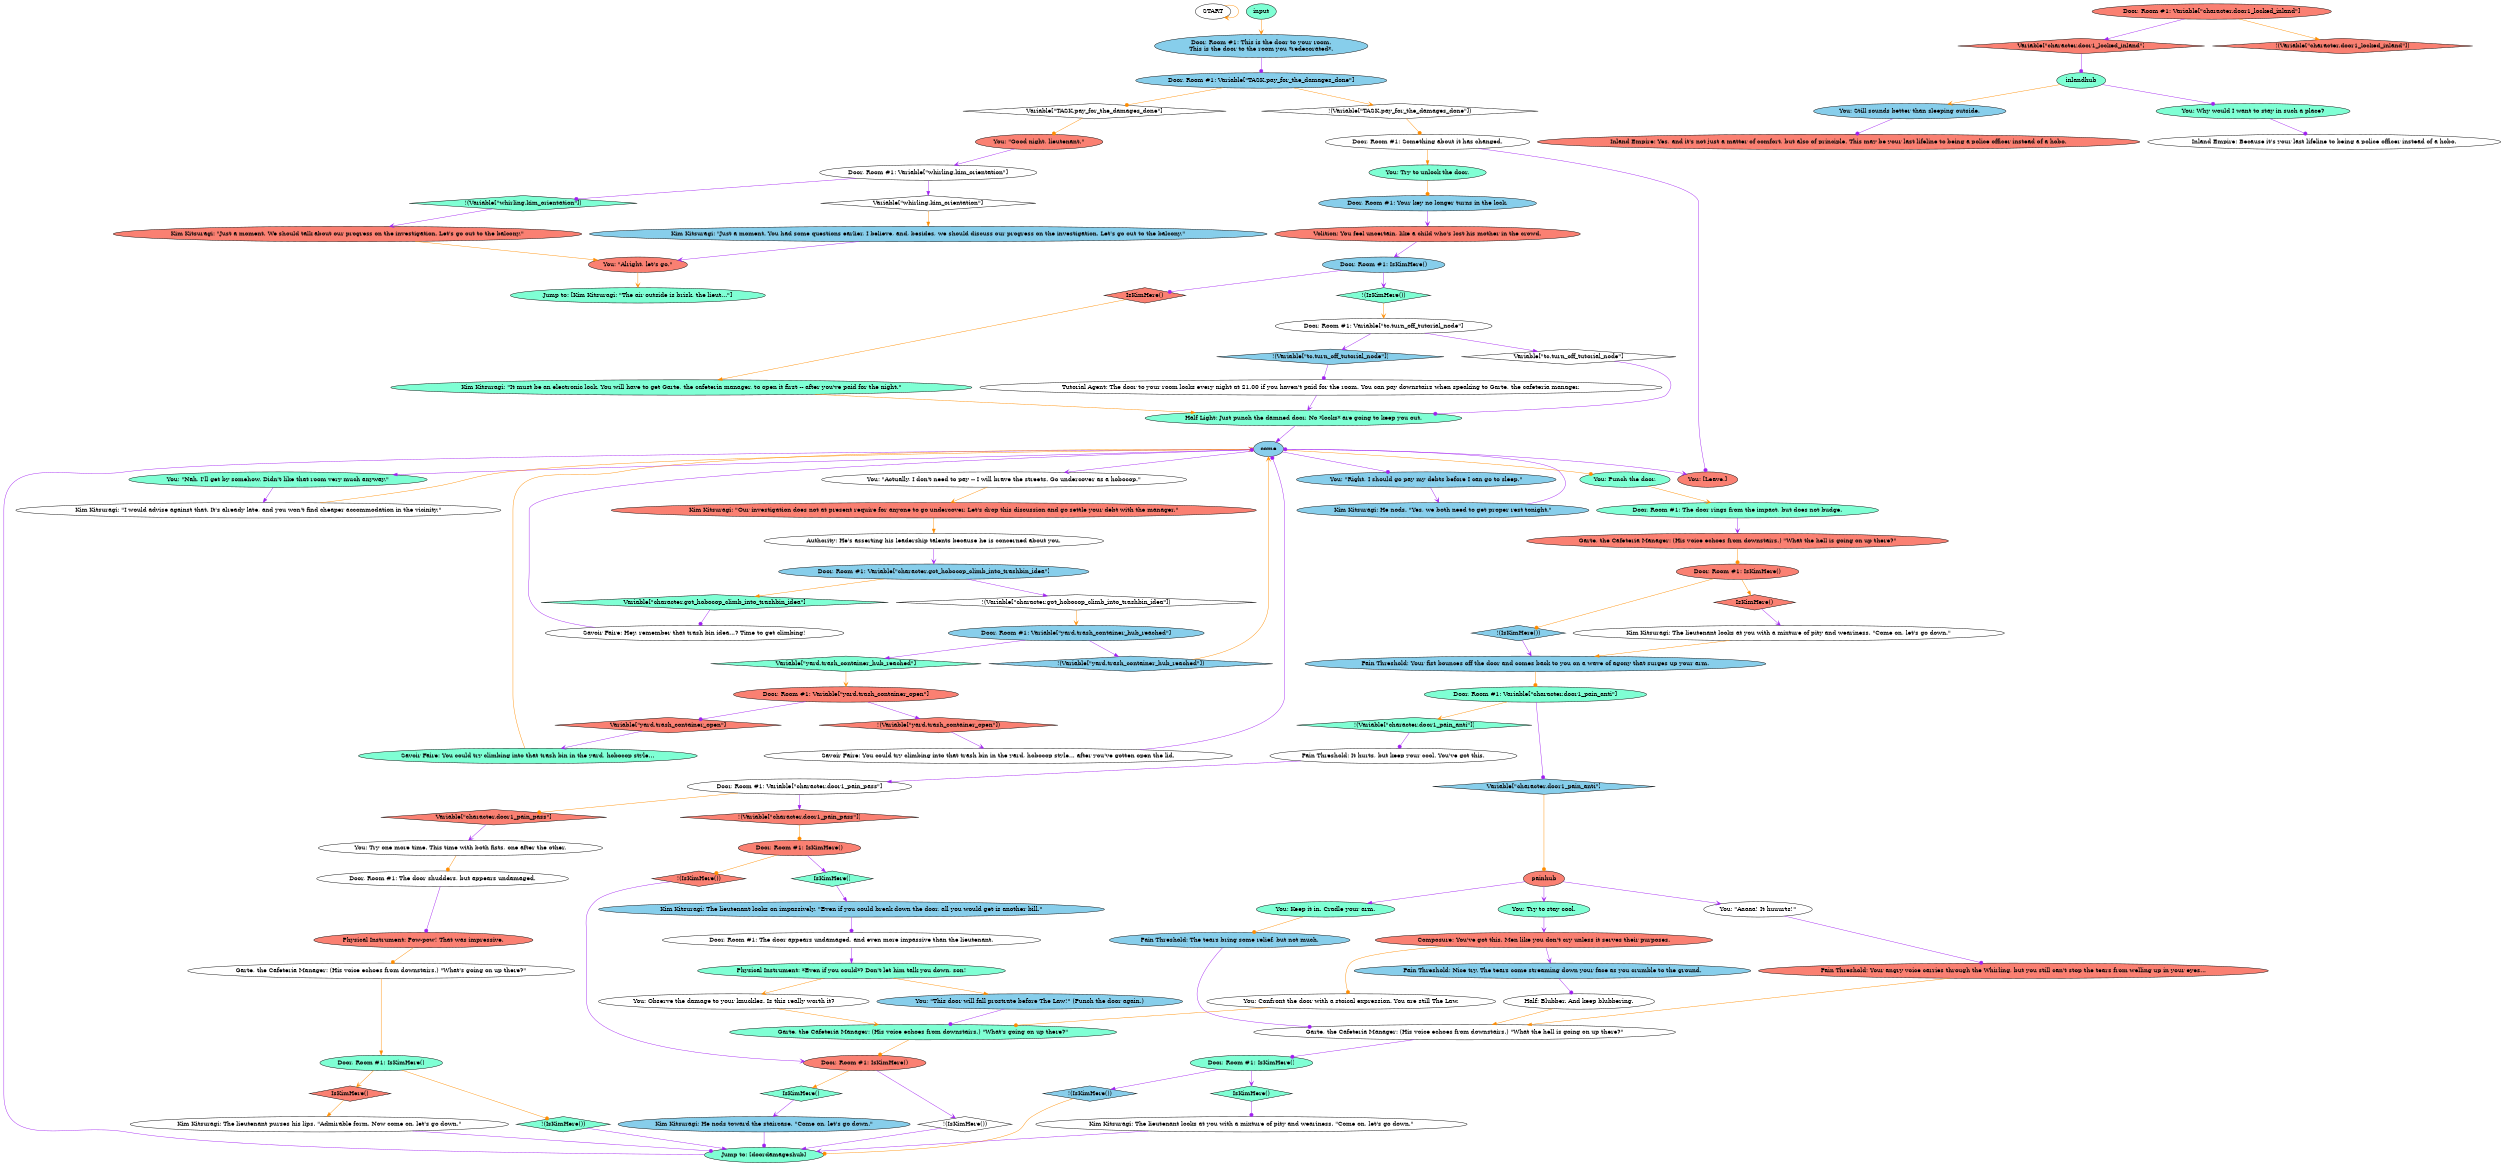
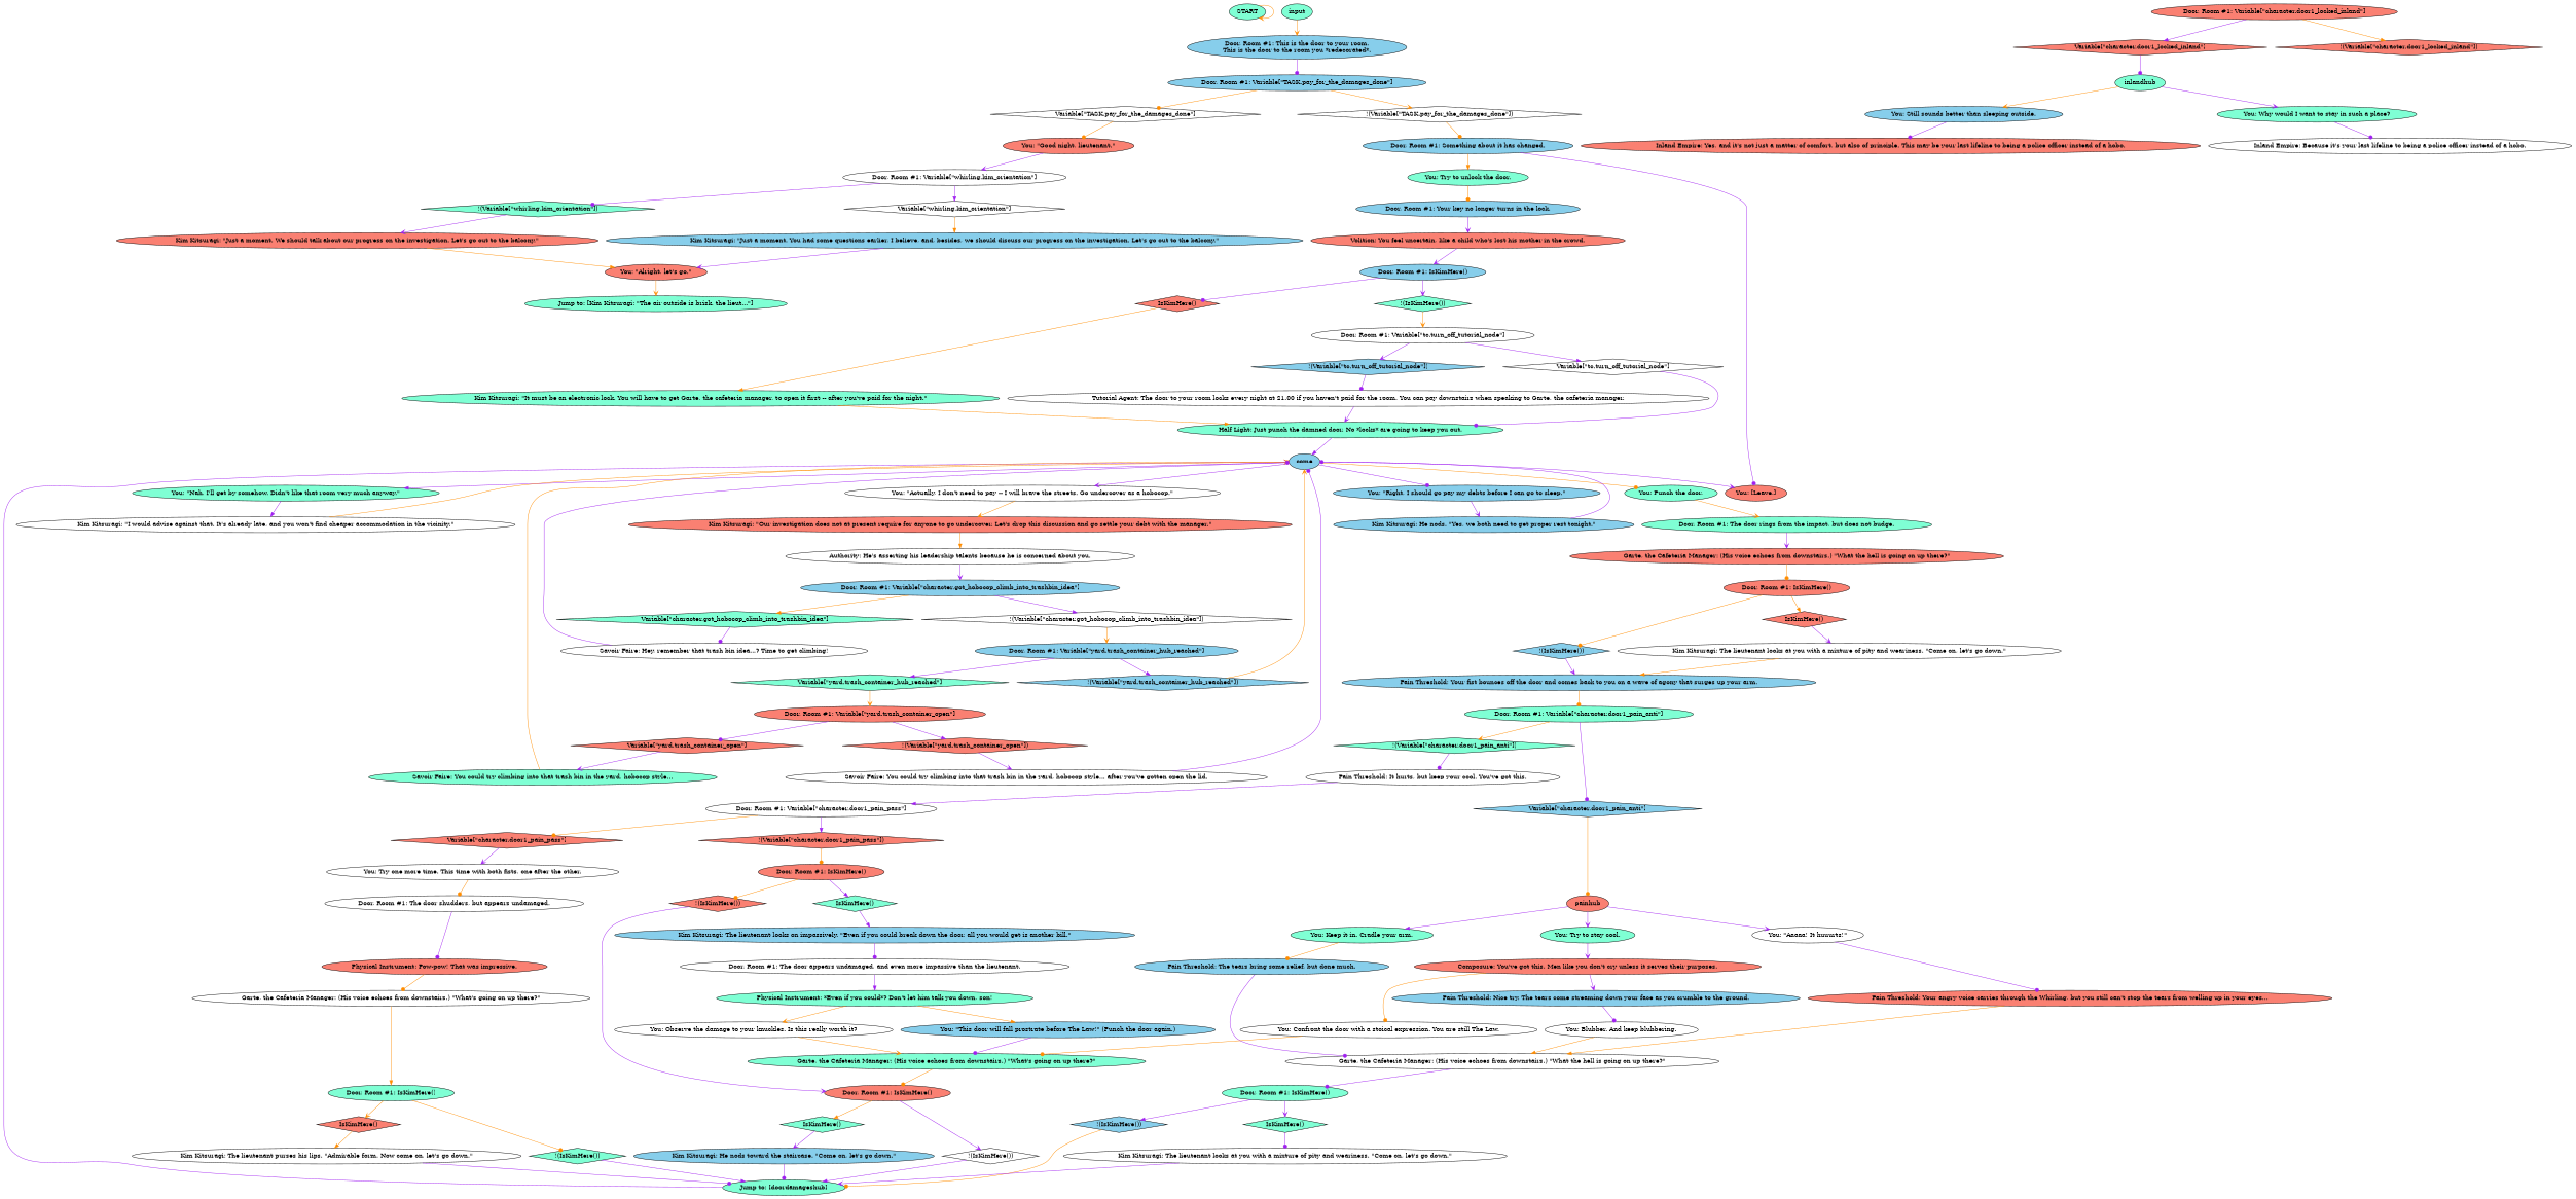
  digraph {
    node [fillcolor=aquamarine style=filled]
    edge [arrowhead=dot color=purple]
-   n1 [fillcolor=white label=START]
+   n1 [label=START]
    n2 [label=input]
    n3 [fillcolor=skyblue label="Door, Room #1: This is the door to your room.\nThis is the door to the room you *redecorated*."]
    n4 [fillcolor=skyblue label="Door, Room #1: Variable[\"TASK.pay_for_the_damages_done\"]"]
    n5 [fillcolor=white label="You: \"Aaaaa! It huuurts!\""]
    n6 [fillcolor=salmon label="Pain Threshold: Your angry voice carries through the Whirling, but you still can't stop the tears from welling up in your eyes..."]
    n7 [fillcolor=white label="Garte, the Cafeteria Manager: (His voice echoes from downstairs.) \"What the hell is going on up there?\""]
    n8 [fillcolor=skyblue label="Pain Threshold: Nice try. The tears come streaming down your face as you crumble to the ground."]
-   n9 [fillcolor=white label="Half: Blubber. And keep blubbering."]
-   n10 [fillcolor=skyblue label="Pain Threshold: The tears bring some relief, but not much."]
+   n9 [fillcolor=white label="You: Blubber. And keep blubbering."]
+   n10 [fillcolor=skyblue label="Pain Threshold: The tears bring some relief, but done much."]
    n11 [label="Door, Room #1: IsKimHere()"]
    n12 [label="Door, Room #1: Variable[\"character.door1_pain_anti\"]"]
    n13 [fillcolor=skyblue label="Variable[\"character.door1_pain_anti\"]" shape=diamond]
    n14 [label="!(Variable[\"character.door1_pain_anti\"])" shape=diamond]
    n15 [fillcolor=salmon label=painhub]
    n16 [fillcolor=white label="Pain Threshold: It hurts, but keep your cool. You've got this."]
    n17 [label="You: Try to stay cool."]
    n18 [label="You: Keep it in. Cradle your arm."]
    n19 [fillcolor=white label="Door, Room #1: Variable[\"character.door1_pain_pass\"]"]
    n20 [fillcolor=skyblue label="Kim Kitsuragi: He nods toward the staircase. \"Come on, let's go down.\""]
    n21 [label="Jump to: [doordamageshub]"]
    n22 [fillcolor=skyblue label=come]
    n23 [label="Kim Kitsuragi: \"It must be an electronic lock. You will have to get Garte, the cafeteria manager, to open it first -- after you've paid for the night.\""]
    n24 [label="Half Light: Just punch the damned door. No *locks* are going to keep you out."]
    n25 [fillcolor=salmon label="Variable[\"character.door1_pain_pass\"]" shape=diamond]
    n26 [fillcolor=salmon label="!(Variable[\"character.door1_pain_pass\"])" shape=diamond]
    n27 [fillcolor=white label="You: Try one more time. This time with both fists, one after the other."]
    n28 [fillcolor=salmon label="Door, Room #1: IsKimHere()"]
    n29 [fillcolor=white label="Door, Room #1: The door shudders, but appears undamaged."]
    n30 [label="IsKimHere()" shape=diamond]
    n31 [fillcolor=salmon label="!(IsKimHere())" shape=diamond]
    n32 [fillcolor=skyblue label="Door, Room #1: IsKimHere()"]
    n33 [fillcolor=salmon label="IsKimHere()" shape=diamond]
    n34 [label="!(IsKimHere())" shape=diamond]
    n35 [fillcolor=white label="Door, Room #1: Variable[\"tc.turn_off_tutorial_node\"]"]
    n36 [fillcolor=white label="Variable[\"tc.turn_off_tutorial_node\"]" shape=diamond]
    n37 [fillcolor=skyblue label="!(Variable[\"tc.turn_off_tutorial_node\"])" shape=diamond]
    n38 [fillcolor=salmon label="Kim Kitsuragi: \"Just a moment. We should talk about our progress on the investigation. Let's go out to the balcony.\""]
    n39 [fillcolor=salmon label="You: \"Alright, let's go.\""]
    n40 [label="Jump to: [Kim Kitsuragi: \"The air outside is brisk, the lieut...\"]"]
    n41 [label=inlandhub]
    n42 [fillcolor=skyblue label="You: Still sounds better than sleeping outside."]
    n43 [label="You: Why would I want to stay in such a place?"]
    n44 [fillcolor=salmon label="Inland Empire: Yes, and it's not just a matter of comfort, but also of principle. This may be your last lifeline to being a police officer instead of a hobo."]
    n45 [fillcolor=white label="Inland Empire: Because it's your last lifeline to being a police officer instead of a hobo."]
    n46 [label="IsKimHere()" shape=diamond]
    n47 [fillcolor=skyblue label="!(IsKimHere())" shape=diamond]
    n48 [fillcolor=salmon label="Door, Room #1: IsKimHere()"]
    n49 [label="IsKimHere()" shape=diamond]
    n50 [fillcolor=white label="!(IsKimHere())" shape=diamond]
    n51 [fillcolor=skyblue label="Kim Kitsuragi: The lieutenant looks on impassively. \"Even if you could break down the door, all you would get is another bill.\""]
    n52 [fillcolor=white label="Door, Room #1: The door appears undamaged, and even more impassive than the lieutenant."]
    n53 [fillcolor=white label="Savoir Faire: You could try climbing into that trash bin in the yard, hobocop style... after you've gotten open the lid."]
    n54 [label="You: \"Nah, I'll get by somehow. Didn't like that room very much anyway.\""]
    n55 [fillcolor=white label="You: \"Actually, I don't need to pay -- I will brave the streets. Go undercover as a hobocop.\""]
    n56 [fillcolor=salmon label="You: [Leave.]"]
    n57 [fillcolor=skyblue label="You: \"Right, I should go pay my debts before I can go to sleep.\""]
    n58 [label="You: Punch the door."]
    n59 [fillcolor=white label="Tutorial Agent: The door to your room locks every night at 21.00 if you haven't paid for the room. You can pay downstairs when speaking to Garte, the cafeteria manager."]
    n60 [label="You: Try to unlock the door."]
    n61 [fillcolor=skyblue label="Door, Room #1: Your key no longer turns in the lock."]
    n62 [fillcolor=salmon label="Volition: You feel uncertain, like a child who's lost his mother in the crowd."]
    n63 [fillcolor=white label="Kim Kitsuragi: \"I would advise against that. It's already late, and you won't find cheaper accommodation in the vicinity.\""]
    n64 [fillcolor=white label="Authority: He's asserting his leadership talents because he is concerned about you."]
    n65 [fillcolor=skyblue label="Door, Room #1: Variable[\"character.got_hobocop_climb_into_trashbin_idea\"]"]
    n66 [label="Variable[\"character.got_hobocop_climb_into_trashbin_idea\"]" shape=diamond]
    n67 [fillcolor=white label="!(Variable[\"character.got_hobocop_climb_into_trashbin_idea\"])" shape=diamond]
    n68 [fillcolor=skyblue label="You: \"This door will fall prostrate before The Law!\" (Punch the door again.)"]
    n69 [label="Garte, the Cafeteria Manager: (His voice echoes from downstairs.) \"What's going on up there?\""]
    n70 [fillcolor=white label="Kim Kitsuragi: The lieutenant purses his lips. \"Admirable form. Now come on, let's go down.\""]
    n71 [fillcolor=white label="Variable[\"TASK.pay_for_the_damages_done\"]" shape=diamond]
    n72 [fillcolor=white label="!(Variable[\"TASK.pay_for_the_damages_done\"])" shape=diamond]
    n73 [fillcolor=salmon label="You: \"Good night, lieutenant.\""]
-   n74 [fillcolor=white label="Door, Room #1: Something about it has changed."]
+   n74 [fillcolor=skyblue label="Door, Room #1: Something about it has changed."]
    n75 [fillcolor=white label="Door, Room #1: Variable[\"whirling.kim_orientation\"]"]
    n76 [label="Door, Room #1: The door rings from the impact, but does not budge."]
    n77 [fillcolor=salmon label="Garte, the Cafeteria Manager: (His voice echoes from downstairs.) \"What the hell is going on up there?\""]
    n78 [fillcolor=salmon label="Door, Room #1: IsKimHere()"]
    n79 [fillcolor=salmon label="Physical Instrument: Pow-pow! That was impressive."]
    n80 [fillcolor=white label="Garte, the Cafeteria Manager: (His voice echoes from downstairs.) \"What's going on up there?\""]
    n81 [label="Door, Room #1: IsKimHere()"]
    n82 [fillcolor=salmon label="IsKimHere()" shape=diamond]
    n83 [label="!(IsKimHere())" shape=diamond]
    n84 [fillcolor=white label="Variable[\"whirling.kim_orientation\"]" shape=diamond]
    n85 [label="!(Variable[\"whirling.kim_orientation\"])" shape=diamond]
    n86 [fillcolor=skyblue label="Kim Kitsuragi: \"Just a moment. You had some questions earlier, I believe, and, besides, we should discuss our progress on the investigation. Let's go out to the balcony.\""]
    n87 [label="Savoir Faire: You could try climbing into that trash bin in the yard, hobocop style..."]
    n88 [fillcolor=salmon label="Composure: You've got this. Men like you don't cry unless it serves their purposes."]
    n89 [fillcolor=white label="You: Confront the door with a stoical expression. You are still The Law."]
    n90 [fillcolor=salmon label="Kim Kitsuragi: \"Our investigation does not at present require for anyone to go undercover. Let's drop this discussion and go settle your debt with the manager.\""]
    n91 [label="Physical Instrument: *Even if you could*? Don't let him talk you down, son!"]
    n92 [fillcolor=white label="You: Observe the damage to your knuckles. Is this really worth it?"]
    n93 [fillcolor=skyblue label="Kim Kitsuragi: He nods. \"Yes, we both need to get proper rest tonight.\""]
    n94 [fillcolor=white label="Savoir Faire: Hey, remember that trash bin idea...? Time to get climbing!"]
    n95 [fillcolor=white label="Kim Kitsuragi: The lieutenant looks at you with a mixture of pity and weariness. \"Come on, let's go down.\""]
    n96 [fillcolor=salmon label="IsKimHere()" shape=diamond]
    n97 [fillcolor=skyblue label="!(IsKimHere())" shape=diamond]
    n98 [fillcolor=white label="Kim Kitsuragi: The lieutenant looks at you with a mixture of pity and weariness. \"Come on, let's go down.\""]
    n99 [fillcolor=skyblue label="Pain Threshold: Your fist bounces off the door and comes back to you on a wave of agony that surges up your arm."]
    n100 [fillcolor=skyblue label="Door, Room #1: Variable[\"yard.trash_container_hub_reached\"]"]
    n101 [label="Variable[\"yard.trash_container_hub_reached\"]" shape=diamond]
    n102 [fillcolor=skyblue label="!(Variable[\"yard.trash_container_hub_reached\"])" shape=diamond]
    n103 [fillcolor=salmon label="Door, Room #1: Variable[\"yard.trash_container_open\"]"]
    n104 [fillcolor=salmon label="Variable[\"yard.trash_container_open\"]" shape=diamond]
    n105 [fillcolor=salmon label="!(Variable[\"yard.trash_container_open\"])" shape=diamond]
    n106 [fillcolor=salmon label="Door, Room #1: Variable[\"character.door1_locked_inland\"]"]
    n107 [fillcolor=salmon label="Variable[\"character.door1_locked_inland\"]" shape=diamond]
    n108 [fillcolor=salmon label="!(Variable[\"character.door1_locked_inland\"])" shape=diamond]
    n1 -> n1 [arrowhead=vee color=darkorange]
    n2 -> n3 [arrowhead=vee color=darkorange]
    n3 -> n4
    n4 -> n71 [color=darkorange]
    n4 -> n72 [arrowhead=vee color=darkorange]
    n5 -> n6
    n6 -> n7 [arrowhead=normal color=darkorange]
    n7 -> n11
    n8 -> n9
    n9 -> n7 [arrowhead=normal color=darkorange]
    n10 -> n7
    n11 -> n46 [arrowhead=vee]
    n11 -> n47 [arrowhead=normal]
    n12 -> n13
    n12 -> n14 [arrowhead=vee color=darkorange]
    n13 -> n15 [color=darkorange]
    n14 -> n16
    n15 -> n5 [arrowhead=vee]
    n15 -> n17 [arrowhead=vee]
    n15 -> n18 [arrowhead=normal]
    n16 -> n19 [arrowhead=normal]
    n17 -> n88 [arrowhead=vee]
    n18 -> n10 [color=darkorange]
    n19 -> n25 [color=darkorange]
    n19 -> n26 [arrowhead=normal]
    n20 -> n21
    n21 -> n22 [arrowhead=vee]
    n22 -> n54 [arrowhead=normal]
    n22 -> n55 [arrowhead=vee]
    n22 -> n56 [arrowhead=vee]
    n22 -> n57
    n22 -> n58 [color=darkorange]
    n23 -> n24 [arrowhead=normal color=darkorange]
    n24 -> n22 [arrowhead=normal]
    n25 -> n27 [arrowhead=vee]
    n26 -> n28 [color=darkorange]
    n27 -> n29 [color=darkorange]
    n28 -> n30 [arrowhead=normal]
    n28 -> n31 [color=darkorange]
    n29 -> n79
    n30 -> n51 [arrowhead=normal]
    n31 -> n48 [arrowhead=vee]
    n32 -> n33
    n32 -> n34 [arrowhead=vee]
    n33 -> n23 [arrowhead=normal color=darkorange]
    n34 -> n35 [arrowhead=vee color=darkorange]
    n35 -> n36 [arrowhead=normal]
    n35 -> n37 [arrowhead=vee]
    n36 -> n24
    n37 -> n59
    n38 -> n39 [arrowhead=normal color=darkorange]
    n39 -> n40 [arrowhead=vee color=darkorange]
    n41 -> n42 [arrowhead=vee color=darkorange]
-   n41 -> n43
+   n41 -> n43 [arrowhead=vee]
    n42 -> n44
    n43 -> n45
    n46 -> n95
    n47 -> n21 [color=darkorange]
    n48 -> n49 [arrowhead=normal color=darkorange]
    n48 -> n50 [arrowhead=vee]
    n49 -> n20 [arrowhead=vee]
    n50 -> n21 [arrowhead=normal]
    n51 -> n52
    n52 -> n91 [arrowhead=normal]
    n53 -> n22
    n54 -> n63 [arrowhead=normal]
    n55 -> n90 [arrowhead=vee color=darkorange]
    n57 -> n93 [arrowhead=vee]
    n58 -> n76 [arrowhead=vee color=darkorange]
    n59 -> n24 [arrowhead=vee]
    n60 -> n61 [color=darkorange]
    n61 -> n62 [arrowhead=vee]
    n62 -> n32 [arrowhead=vee]
    n63 -> n22 [color=darkorange]
    n64 -> n65 [arrowhead=vee]
    n65 -> n66 [arrowhead=normal color=darkorange]
    n65 -> n67 [arrowhead=normal]
    n66 -> n94
    n67 -> n100 [arrowhead=vee color=darkorange]
    n68 -> n69
    n69 -> n48 [color=darkorange]
    n70 -> n21
    n71 -> n73 [color=darkorange]
    n72 -> n74 [color=darkorange]
    n73 -> n75 [arrowhead=vee]
    n74 -> n56
    n74 -> n60 [arrowhead=normal color=darkorange]
    n75 -> n84 [arrowhead=normal]
    n75 -> n85
    n76 -> n77 [arrowhead=vee]
    n77 -> n78 [color=darkorange]
    n78 -> n96 [arrowhead=normal color=darkorange]
    n78 -> n97 [color=darkorange]
    n79 -> n80 [color=darkorange]
    n80 -> n81 [arrowhead=normal color=darkorange]
    n81 -> n82 [arrowhead=vee color=darkorange]
    n81 -> n83 [color=darkorange]
    n82 -> n70 [arrowhead=normal color=darkorange]
    n83 -> n21 [arrowhead=normal]
    n84 -> n86 [arrowhead=normal color=darkorange]
    n85 -> n38 [arrowhead=vee]
    n86 -> n39 [arrowhead=vee]
    n87 -> n22 [arrowhead=vee color=darkorange]
    n88 -> n8 [arrowhead=vee]
    n88 -> n89 [color=darkorange]
    n89 -> n69 [color=darkorange]
    n90 -> n64 [arrowhead=normal color=darkorange]
    n91 -> n68 [arrowhead=normal color=darkorange]
    n91 -> n92 [arrowhead=vee color=darkorange]
    n92 -> n69 [arrowhead=vee color=darkorange]
    n93 -> n22
    n94 -> n22
    n95 -> n21 [arrowhead=vee]
    n96 -> n98 [arrowhead=vee]
    n97 -> n99 [arrowhead=vee]
    n98 -> n99 [arrowhead=normal color=darkorange]
    n99 -> n12 [color=darkorange]
    n100 -> n101 [arrowhead=normal]
    n100 -> n102 [arrowhead=normal]
    n101 -> n103 [arrowhead=vee color=darkorange]
    n102 -> n22 [arrowhead=vee color=darkorange]
    n103 -> n104
    n103 -> n105 [arrowhead=normal]
    n104 -> n87 [arrowhead=vee]
    n105 -> n53 [arrowhead=vee]
    n106 -> n107 [arrowhead=normal]
    n106 -> n108 [arrowhead=normal color=darkorange]
    n107 -> n41
  }
